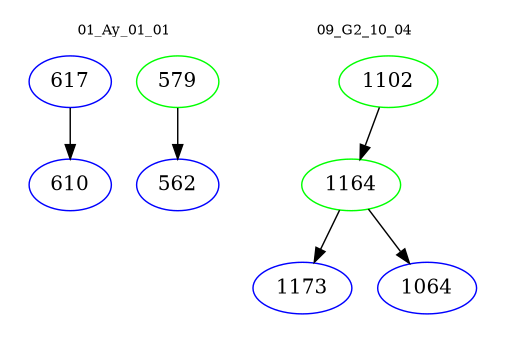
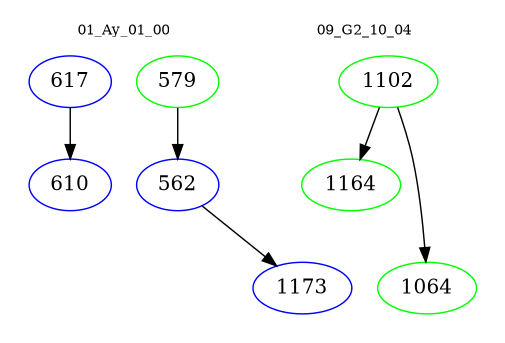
  digraph {
    node [color=blue]
    edge [color=black]
    n1 [color=green label=579]
    n2 [label=617]
    n3 [label=562]
    n4 [label=610]
    n5 [color=green label=1102]
-   n6 [label=1064]
+   n6 [color=green label=1064]
    n7 [color=green label=1164]
    n8 [label=1173]
    subgraph cluster_1 {
      color=white
      fontsize=10
-     label="01_Ay_01_01"
+     label="01_Ay_01_00"
      n1
      n2
      n3
      n4
    }
    subgraph cluster_2 {
      color=white
      fontsize=10
      label="09_G2_10_04"
      n5
      n6
      n7
      n8
    }
    n1 -> n3
    n2 -> n4
-   n7 -> n6
+   n5 -> n6
    n5 -> n7
-   n7 -> n8
+   n3 -> n8
  }
